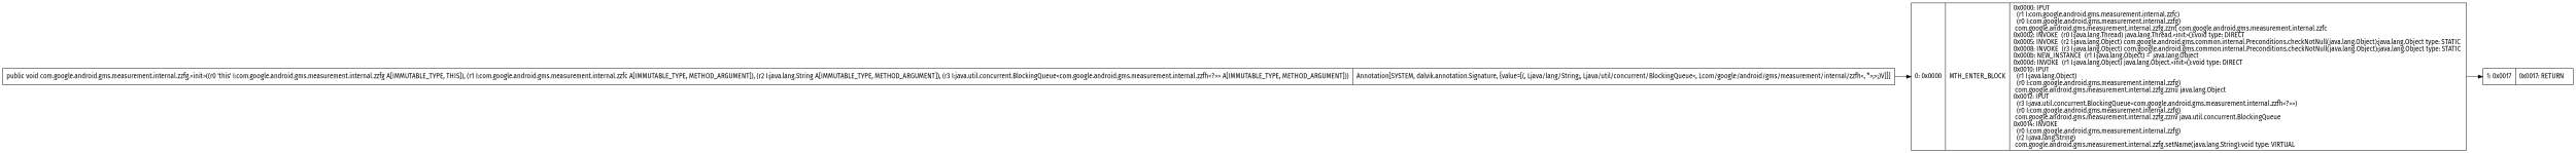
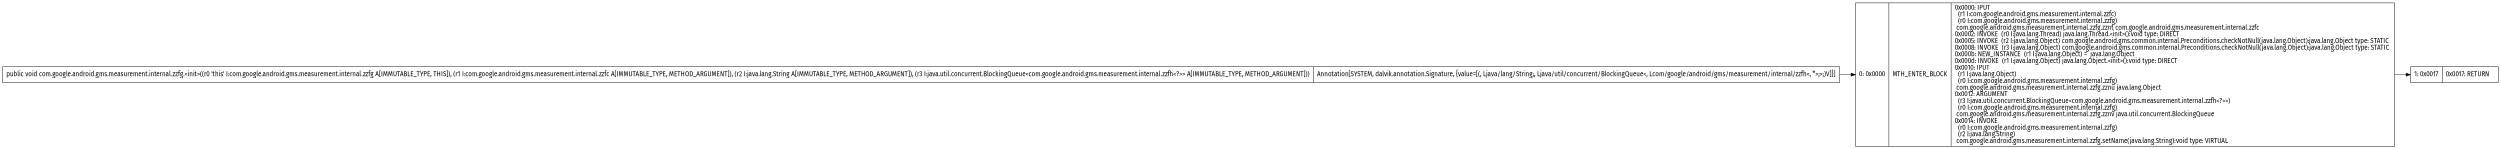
  digraph {
    rankdir=LR
    fontname="Fira Sans"
    node [shape=record fontname="Fira Sans"]
    edge [fontname="Fira Sans"]
-   n1 [label="{0\:\ 0x0000|MTH_ENTER_BLOCK\l|0x0000: IPUT  \l  (r1 I:com.google.android.gms.measurement.internal.zzfc)\l  (r0 I:com.google.android.gms.measurement.internal.zzfg)\l com.google.android.gms.measurement.internal.zzfg.zznt com.google.android.gms.measurement.internal.zzfc \l0x0002: INVOKE  (r0 I:java.lang.Thread) java.lang.Thread.\<init\>():void type: DIRECT \l0x0005: INVOKE  (r2 I:java.lang.Object) com.google.android.gms.common.internal.Preconditions.checkNotNull(java.lang.Object):java.lang.Object type: STATIC \l0x0008: INVOKE  (r3 I:java.lang.Object) com.google.android.gms.common.internal.Preconditions.checkNotNull(java.lang.Object):java.lang.Object type: STATIC \l0x000b: NEW_INSTANCE  (r1 I:java.lang.Object) =  java.lang.Object \l0x000d: INVOKE  (r1 I:java.lang.Object) java.lang.Object.\<init\>():void type: DIRECT \l0x0010: IPUT  \l  (r1 I:java.lang.Object)\l  (r0 I:com.google.android.gms.measurement.internal.zzfg)\l com.google.android.gms.measurement.internal.zzfg.zznu java.lang.Object \l0x0012: IPUT  \l  (r3 I:java.util.concurrent.BlockingQueue\<com.google.android.gms.measurement.internal.zzfh\<?\>\>)\l  (r0 I:com.google.android.gms.measurement.internal.zzfg)\l com.google.android.gms.measurement.internal.zzfg.zznv java.util.concurrent.BlockingQueue \l0x0014: INVOKE  \l  (r0 I:com.google.android.gms.measurement.internal.zzfg)\l  (r2 I:java.lang.String)\l com.google.android.gms.measurement.internal.zzfg.setName(java.lang.String):void type: VIRTUAL \l}"]
+   n1 [label="{0\:\ 0x0000|MTH_ENTER_BLOCK\l|0x0000: IPUT  \l  (r1 I:com.google.android.gms.measurement.internal.zzfc)\l  (r0 I:com.google.android.gms.measurement.internal.zzfg)\l com.google.android.gms.measurement.internal.zzfg.zznt com.google.android.gms.measurement.internal.zzfc \l0x0002: INVOKE  (r0 I:java.lang.Thread) java.lang.Thread.\<init\>():void type: DIRECT \l0x0005: INVOKE  (r2 I:java.lang.Object) com.google.android.gms.common.internal.Preconditions.checkNotNull(java.lang.Object):java.lang.Object type: STATIC \l0x0008: INVOKE  (r3 I:java.lang.Object) com.google.android.gms.common.internal.Preconditions.checkNotNull(java.lang.Object):java.lang.Object type: STATIC \l0x000b: NEW_INSTANCE  (r1 I:java.lang.Object) =  java.lang.Object \l0x000d: INVOKE  (r1 I:java.lang.Object) java.lang.Object.\<init\>():void type: DIRECT \l0x0010: IPUT  \l  (r1 I:java.lang.Object)\l  (r0 I:com.google.android.gms.measurement.internal.zzfg)\l com.google.android.gms.measurement.internal.zzfg.zznu java.lang.Object \l0x0012: ARGUMENT  \l  (r3 I:java.util.concurrent.BlockingQueue\<com.google.android.gms.measurement.internal.zzfh\<?\>\>)\l  (r0 I:com.google.android.gms.measurement.internal.zzfg)\l com.google.android.gms.measurement.internal.zzfg.zznv java.util.concurrent.BlockingQueue \l0x0014: INVOKE  \l  (r0 I:com.google.android.gms.measurement.internal.zzfg)\l  (r2 I:java.lang.String)\l com.google.android.gms.measurement.internal.zzfg.setName(java.lang.String):void type: VIRTUAL \l}"]
    n2 [label="{1\:\ 0x0017|0x0017: RETURN   \l}"]
    n3 [label="{public void com.google.android.gms.measurement.internal.zzfg.\<init\>((r0 'this' I:com.google.android.gms.measurement.internal.zzfg A[IMMUTABLE_TYPE, THIS]), (r1 I:com.google.android.gms.measurement.internal.zzfc A[IMMUTABLE_TYPE, METHOD_ARGUMENT]), (r2 I:java.lang.String A[IMMUTABLE_TYPE, METHOD_ARGUMENT]), (r3 I:java.util.concurrent.BlockingQueue\<com.google.android.gms.measurement.internal.zzfh\<?\>\> A[IMMUTABLE_TYPE, METHOD_ARGUMENT]))  | Annotation[SYSTEM, dalvik.annotation.Signature, \{value=[(, Ljava\/lang\/String;, Ljava\/util\/concurrent\/BlockingQueue\<, Lcom\/google\/android\/gms\/measurement\/internal\/zzfh\<, *\>;\>;)V]\}]\l}"]
    n1 -> n2
    n3 -> n1
  }
